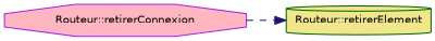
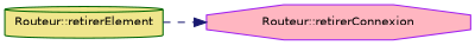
  digraph {
    rankdir=LR
    node [fontname=Helvetica fontsize=10 style=filled]
    n1 [color=purple fillcolor=lightpink fontcolor=black height=0.2 label="Routeur::retirerConnexion" shape=octagon width=0.4]
    n2 [color=darkgreen height=0.2 label="Routeur::retirerElement" shape=cylinder width=0.4 fillcolor=khaki]
-   n1 -> n2 [color=midnightblue fontname=Helvetica fontsize=10 labelfontname=Helvetica labelfontsize=10 style=dashed]
+   n2 -> n1 [color=midnightblue fontname=Helvetica fontsize=10 labelfontname=Helvetica labelfontsize=10 style=dashed]
  }
